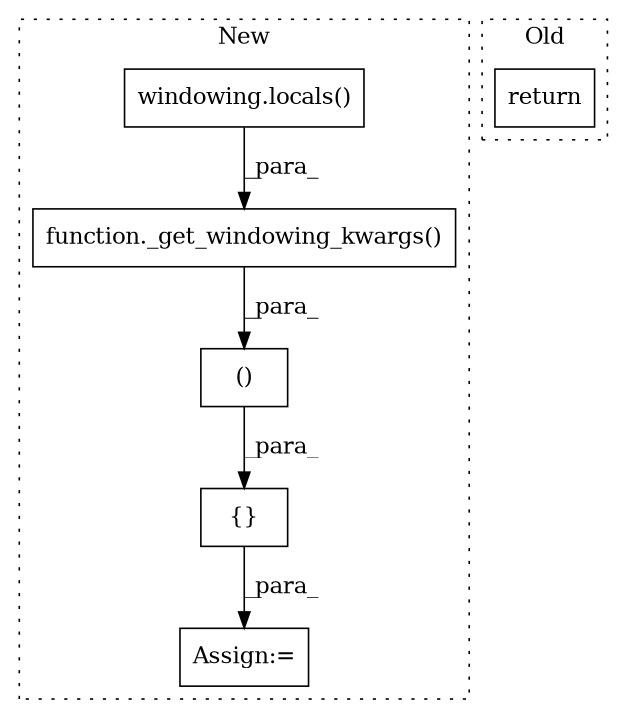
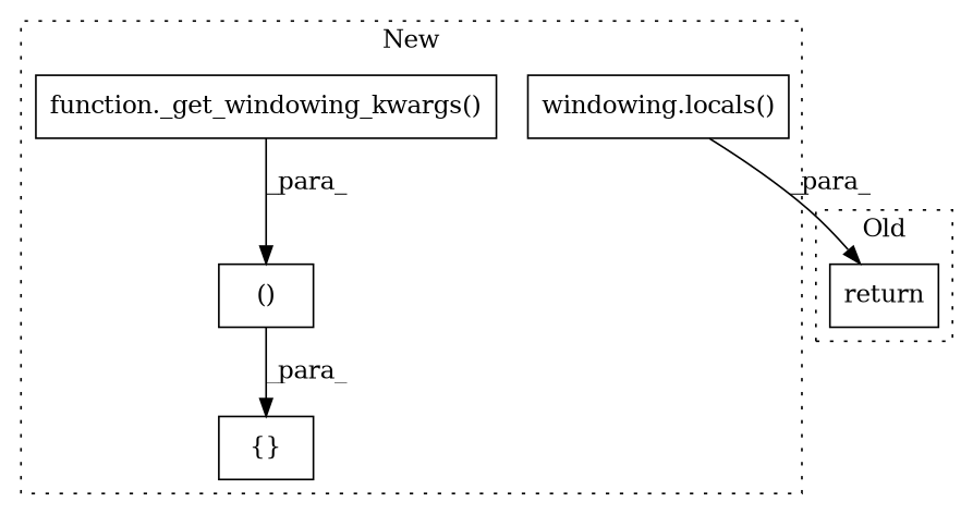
  digraph {
    fontname="DejaVu Serif"
    node [a=75 fontname="DejaVu Serif" shape=box]
    edge [fontname="DejaVu Serif"]
    n1 [l=8 label="windowing.locals()" s=8907]
-   n2 [a=68 l=3 label="Assign:=" s=8833]
    n3 [a=54 l=33 label="()" s=8883]
    n4 [a=59 l="1,0" label="{}" s="8836,8917"]
    n5 [l="22,1" label="function._get_windowing_kwargs()" s="8885,8915"]
    n6 [a=93 l=7 label=return s=8972]
    subgraph cluster_1 {
      label=New
      style=dotted
      n1
-     n2
      n3
      n4
      n5
    }
    subgraph cluster_2 {
      label=Old
      style=dotted
      n6
    }
-   n1 -> n5 [label=_para_]
+   n1 -> n6 [label=_para_]
    n3 -> n4 [label=_para_]
-   n4 -> n2 [label=_para_]
    n5 -> n3 [label=_para_]
  }
